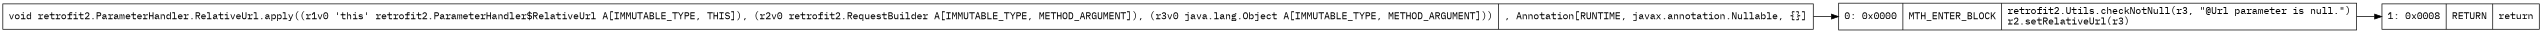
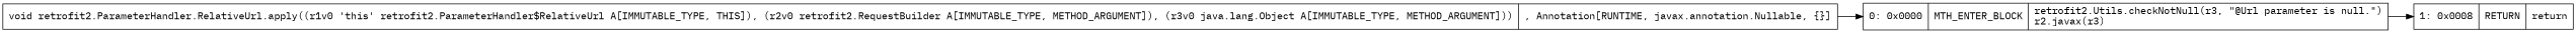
  digraph {
    rankdir=LR
    fontname="IBM Plex Mono"
    node [shape=record fontname="IBM Plex Mono"]
    edge [fontname="IBM Plex Mono"]
-   n1 [label="{0\:\ 0x0000|MTH_ENTER_BLOCK\l|retrofit2.Utils.checkNotNull(r3, \"@Url parameter is null.\")\lr2.setRelativeUrl(r3)\l}"]
+   n1 [label="{0\:\ 0x0000|MTH_ENTER_BLOCK\l|retrofit2.Utils.checkNotNull(r3, \"@Url parameter is null.\")\lr2.javax(r3)\l}"]
    n2 [label="{1\:\ 0x0008|RETURN\l|return\l}"]
    n3 [label="{void retrofit2.ParameterHandler.RelativeUrl.apply((r1v0 'this' retrofit2.ParameterHandler$RelativeUrl A[IMMUTABLE_TYPE, THIS]), (r2v0 retrofit2.RequestBuilder A[IMMUTABLE_TYPE, METHOD_ARGUMENT]), (r3v0 java.lang.Object A[IMMUTABLE_TYPE, METHOD_ARGUMENT]))  | , Annotation[RUNTIME, javax.annotation.Nullable, \{\}]\l}"]
    n1 -> n2
    n3 -> n1
  }
